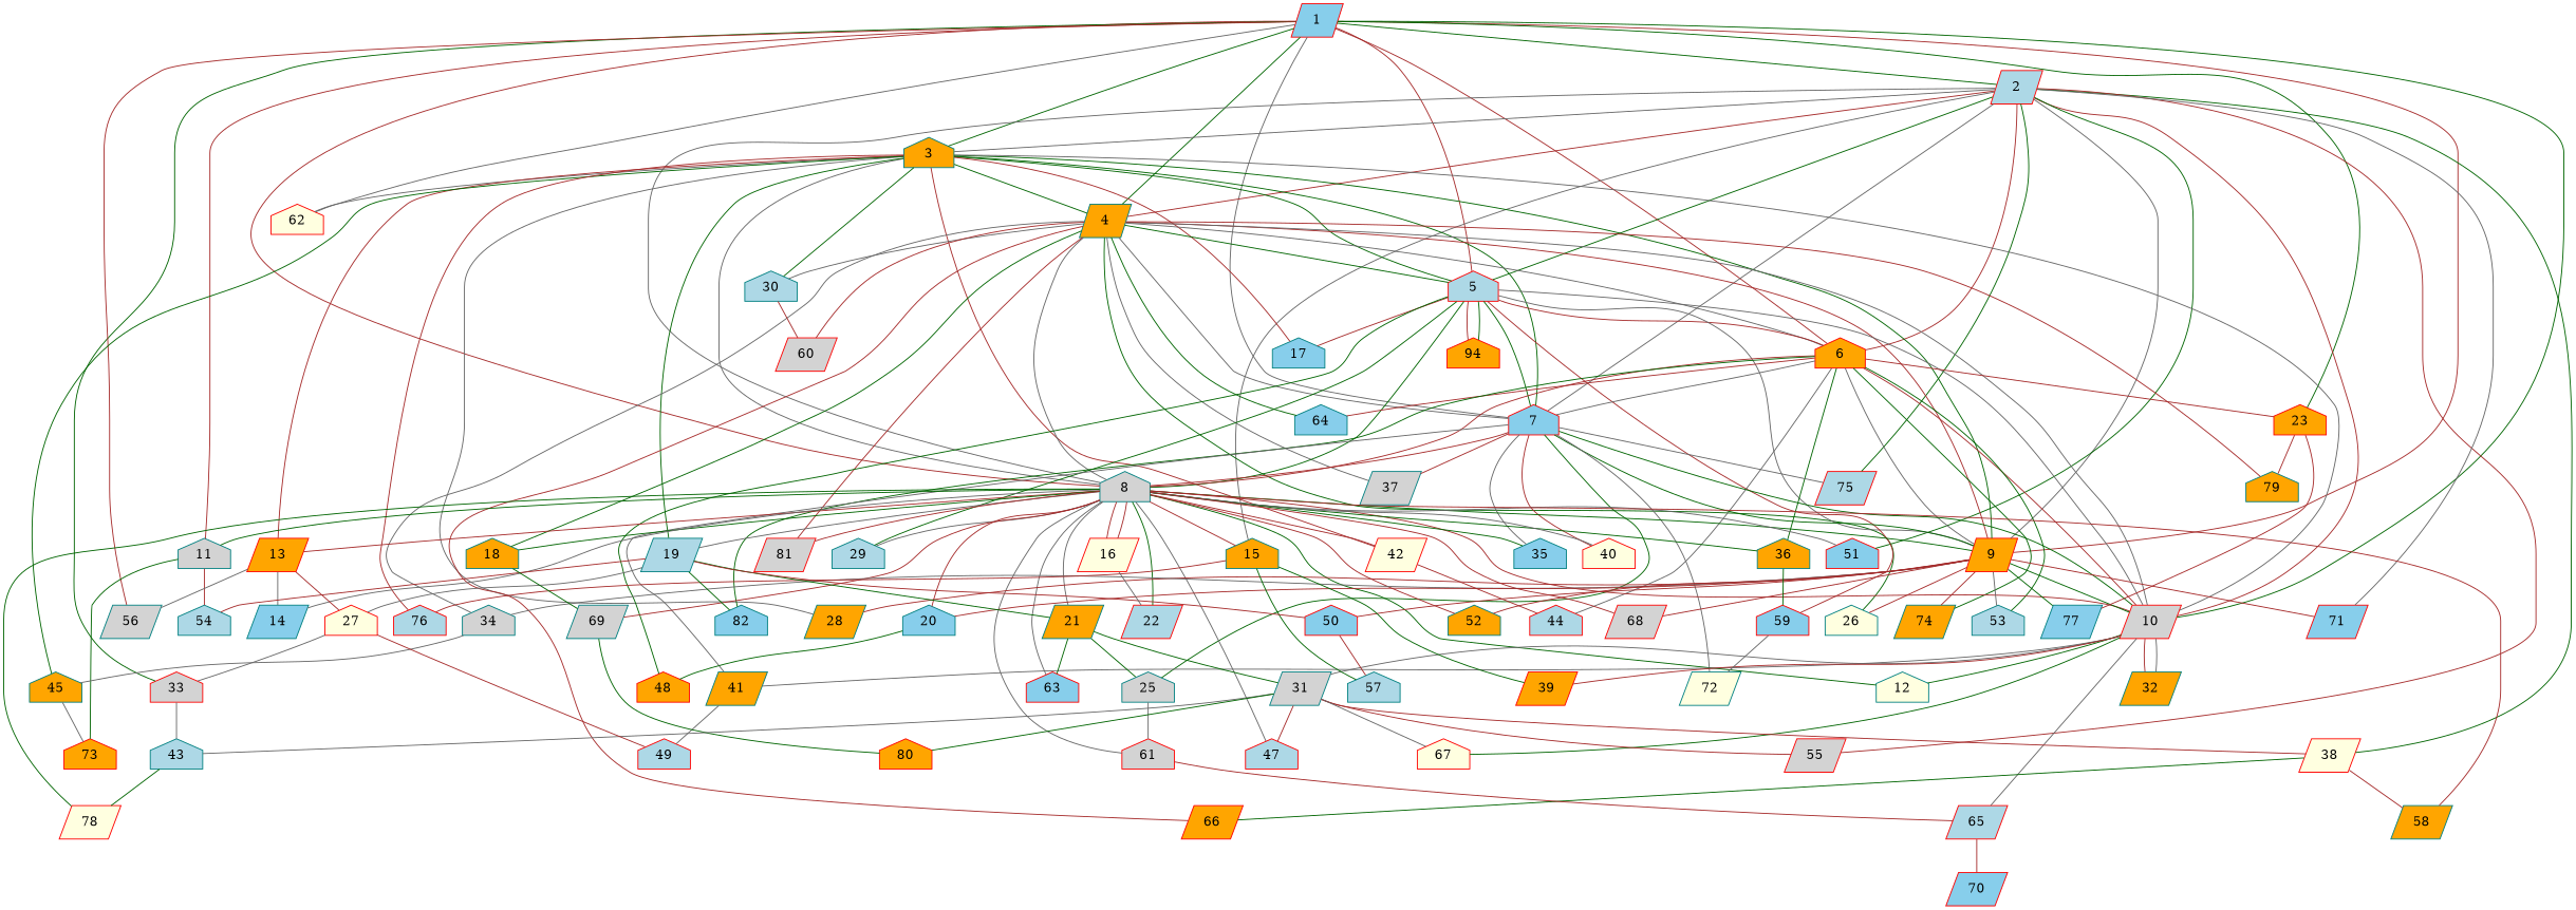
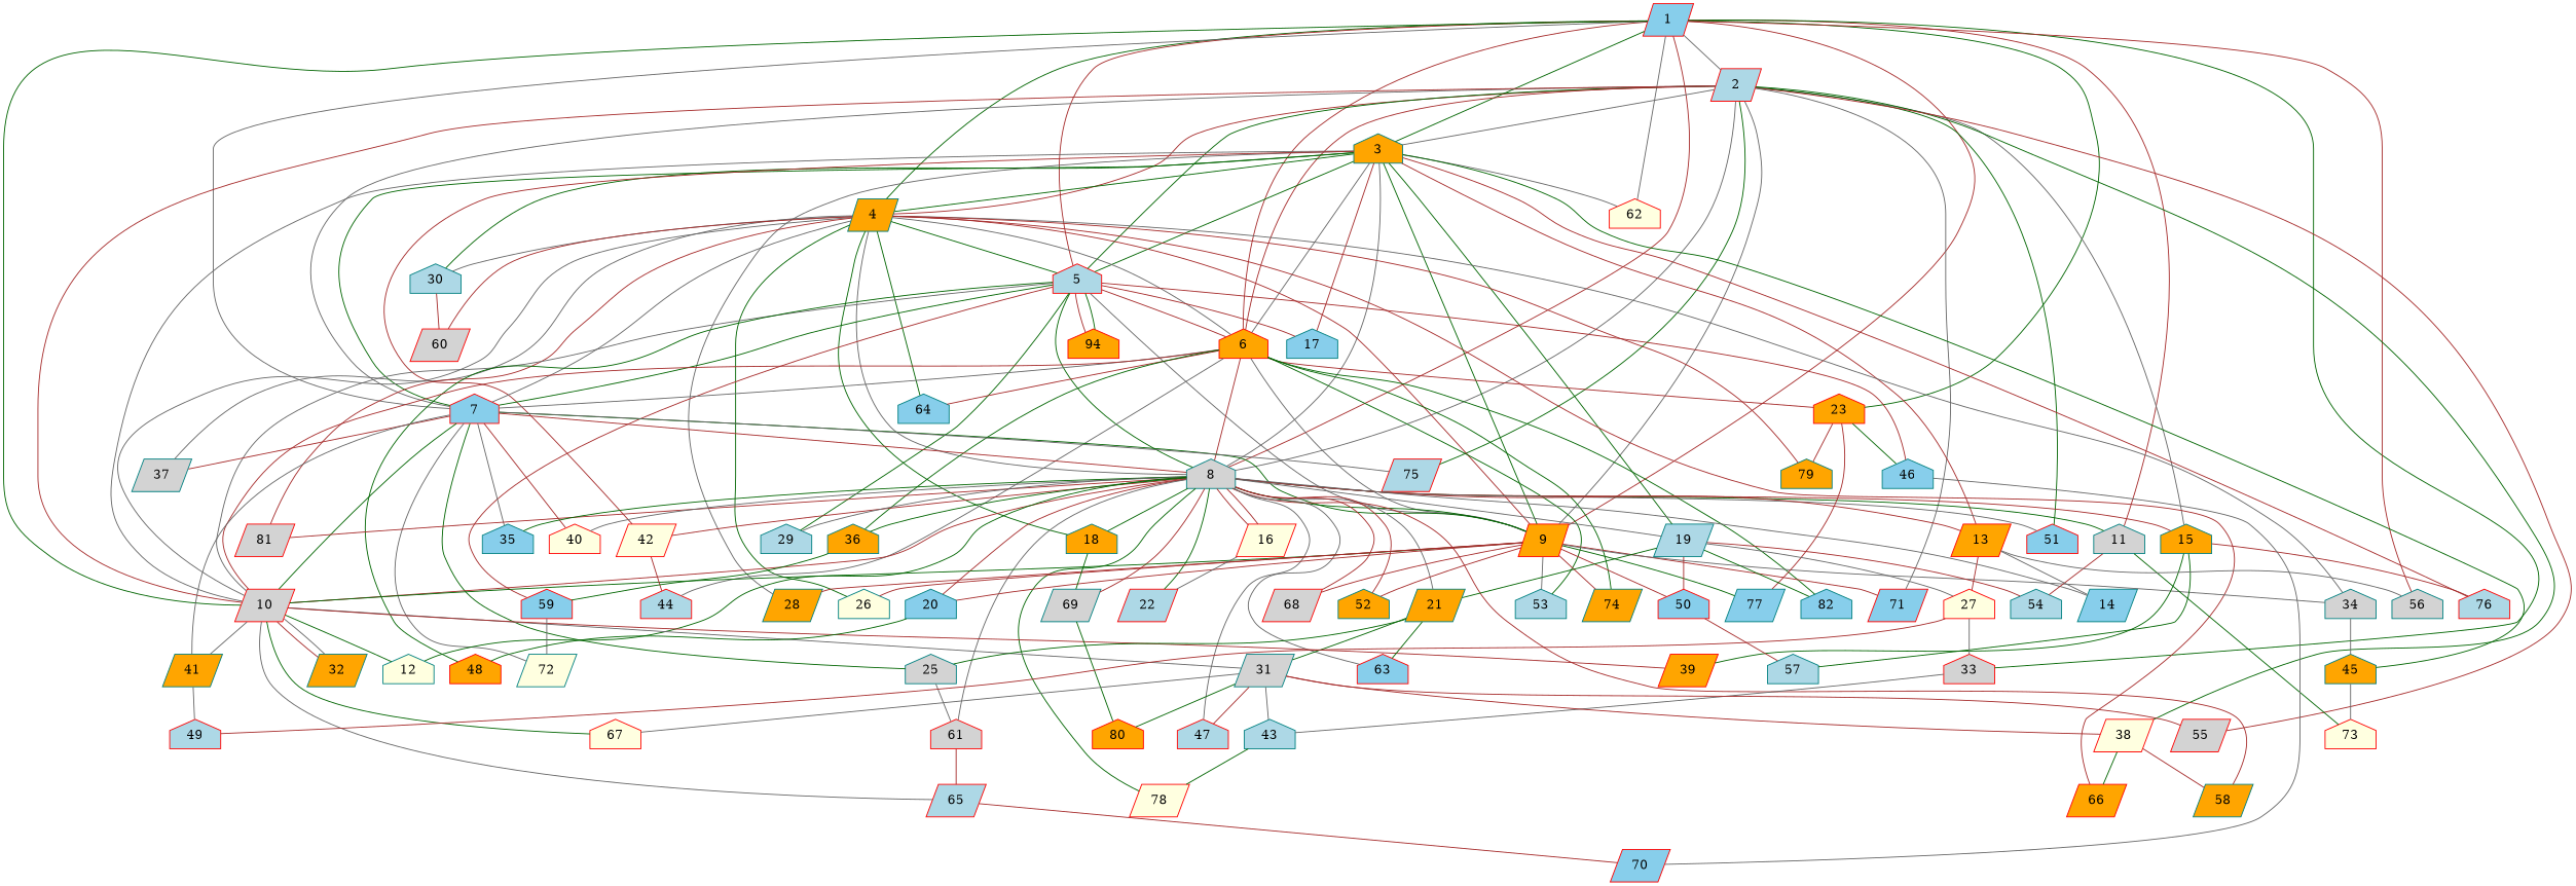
  graph {
    node [color=red fillcolor=orange shape=house style=filled]
    edge [color=brown]
    1 [fillcolor=skyblue shape=parallelogram]
    2 [fillcolor=lightblue shape=parallelogram]
    3 [color=teal]
    4 [color=teal shape=parallelogram]
    5 [fillcolor=lightblue]
    6
    7 [fillcolor=skyblue]
    8 [color=teal fillcolor=lightgrey]
    9 [shape=parallelogram]
    10 [fillcolor=lightgrey shape=parallelogram]
    11 [color=teal fillcolor=lightgrey]
    23
    33 [fillcolor=lightgrey]
-   56 [color=teal fillcolor=lightgrey shape=parallelogram]
+   56 [color=teal fillcolor=lightgrey]
    62 [fillcolor=lightyellow]
    15 [color=teal]
    38 [fillcolor=lightyellow shape=parallelogram]
    51 [fillcolor=skyblue]
    55 [fillcolor=lightgrey shape=parallelogram]
    71 [fillcolor=skyblue shape=parallelogram]
    75 [fillcolor=lightblue shape=parallelogram]
    13 [shape=parallelogram]
    17 [color=teal fillcolor=skyblue]
    19 [color=teal fillcolor=lightblue shape=parallelogram]
    28 [color=teal shape=parallelogram]
    30 [color=teal fillcolor=lightblue]
    42 [fillcolor=lightyellow shape=parallelogram]
    45 [color=teal]
    76 [fillcolor=lightblue]
    18 [color=teal]
    26 [color=teal fillcolor=lightyellow]
    34 [color=teal fillcolor=lightgrey]
    37 [color=teal fillcolor=lightgrey shape=parallelogram]
    60 [fillcolor=lightgrey shape=parallelogram]
    64 [color=teal fillcolor=skyblue]
    66 [shape=parallelogram]
    79 [color=teal]
    81 [fillcolor=lightgrey shape=parallelogram]
    n39 [label=94]
    29 [color=teal fillcolor=lightblue]
+   46 [color=teal fillcolor=skyblue]
    48
    59 [fillcolor=skyblue]
    36 [color=teal]
    44 [fillcolor=lightblue]
    53 [color=teal fillcolor=lightblue]
    74 [color=teal shape=parallelogram]
    82 [color=teal fillcolor=skyblue]
    25 [color=teal fillcolor=lightgrey]
    35 [color=teal fillcolor=skyblue]
    40 [fillcolor=lightyellow]
    41 [color=teal shape=parallelogram]
    72 [color=teal fillcolor=lightyellow shape=parallelogram]
    12 [color=teal fillcolor=lightyellow]
    14 [color=teal fillcolor=skyblue shape=parallelogram]
    16 [fillcolor=lightyellow shape=parallelogram]
    20 [color=teal fillcolor=skyblue]
    21 [color=teal shape=parallelogram]
    22 [fillcolor=lightblue shape=parallelogram]
    47 [fillcolor=lightblue]
    52 [color=teal]
    58 [color=teal shape=parallelogram]
    61 [fillcolor=lightgrey]
    63 [fillcolor=skyblue]
    68 [fillcolor=lightgrey shape=parallelogram]
    69 [color=teal fillcolor=lightgrey shape=parallelogram]
    78 [fillcolor=lightyellow shape=parallelogram]
    50 [fillcolor=skyblue]
    77 [color=teal fillcolor=skyblue shape=parallelogram]
    31 [color=teal fillcolor=lightgrey shape=parallelogram]
    32 [color=teal shape=parallelogram]
    39 [shape=parallelogram]
    65 [fillcolor=lightblue shape=parallelogram]
    67 [fillcolor=lightyellow]
    54 [color=teal fillcolor=lightblue]
-   73
+   73 [fillcolor=lightyellow]
    43 [color=teal fillcolor=lightblue]
    57 [color=teal fillcolor=lightblue]
    27 [fillcolor=lightyellow]
    70 [fillcolor=skyblue shape=parallelogram]
    49 [fillcolor=lightblue]
    80
-   1 -- 2 [color=darkgreen]
+   1 -- 2 [color=gray40]
    1 -- 3 [color=darkgreen]
    1 -- 4 [color=darkgreen]
    1 -- 5
    1 -- 6
    1 -- 7 [color=gray40]
    1 -- 8
    1 -- 9
    1 -- 10 [color=darkgreen]
    1 -- 11
    1 -- 23 [color=darkgreen]
    1 -- 33 [color=darkgreen]
    1 -- 56
    1 -- 62 [color=gray40]
    2 -- 3 [color=gray40]
    2 -- 4
    2 -- 5 [color=darkgreen]
    2 -- 6
    2 -- 7 [color=gray40]
    2 -- 8 [color=gray40]
    2 -- 9 [color=gray40]
    2 -- 10
    2 -- 15 [color=gray40]
    2 -- 38 [color=darkgreen]
    2 -- 51 [color=darkgreen]
    2 -- 55
    2 -- 71 [color=gray40]
    2 -- 75 [color=darkgreen]
    3 -- 4 [color=darkgreen]
    3 -- 5 [color=darkgreen]
+   3 -- 6 [color=gray40]
    3 -- 7 [color=darkgreen]
    3 -- 8 [color=gray40]
    3 -- 9 [color=darkgreen]
    3 -- 10 [color=gray40]
    3 -- 62 [color=gray40]
    3 -- 13
    3 -- 17
    3 -- 19 [color=darkgreen]
    3 -- 28 [color=gray40]
    3 -- 30 [color=darkgreen]
    3 -- 42
    3 -- 45 [color=darkgreen]
    3 -- 76
    4 -- 5 [color=darkgreen]
    4 -- 6 [color=gray40]
    4 -- 7 [color=gray40]
    4 -- 8 [color=gray40]
    4 -- 9
    4 -- 10 [color=gray40]
    4 -- 30 [color=gray40]
    4 -- 18 [color=darkgreen]
    4 -- 26 [color=darkgreen]
    4 -- 34 [color=gray40]
    4 -- 37 [color=gray40]
    4 -- 60
    4 -- 64 [color=darkgreen]
    4 -- 66
    4 -- 79
    4 -- 81
    5 -- 6
    5 -- 7 [color=darkgreen]
    5 -- 8 [color=darkgreen]
    5 -- 9 [color=gray40]
    5 -- 10 [color=gray40]
    5 -- 17
    5 -- n39
    5 -- n39 [color=darkgreen]
    5 -- 29 [color=darkgreen]
+   5 -- 46
    5 -- 48 [color=darkgreen]
    5 -- 59
    6 -- 7 [color=gray40]
    6 -- 8
    6 -- 9 [color=gray40]
    6 -- 10
    6 -- 23
    6 -- 64
    6 -- 36 [color=darkgreen]
    6 -- 44 [color=gray40]
    6 -- 53 [color=darkgreen]
    6 -- 74 [color=darkgreen]
    6 -- 82 [color=darkgreen]
    7 -- 8
    7 -- 9 [color=darkgreen]
    7 -- 10 [color=darkgreen]
    7 -- 75 [color=gray40]
    7 -- 37
    7 -- 25 [color=darkgreen]
    7 -- 35 [color=gray40]
    7 -- 40
    7 -- 41 [color=gray40]
    7 -- 72 [color=gray40]
    8 -- 9 [color=darkgreen]
    8 -- 10
    8 -- 11 [color=darkgreen]
    8 -- 15
    8 -- 51 [color=gray40]
    8 -- 13
    8 -- 19 [color=gray40]
    8 -- 42
    8 -- 18 [color=darkgreen]
    8 -- 81
    8 -- 29 [color=gray40]
    8 -- 36 [color=darkgreen]
    8 -- 35 [color=darkgreen]
    8 -- 40 [color=gray40]
    8 -- 12 [color=darkgreen]
    8 -- 14 [color=gray40]
    8 -- 16
    8 -- 16
    8 -- 20
    8 -- 21 [color=gray40]
    8 -- 22 [color=darkgreen]
    8 -- 47 [color=gray40]
    8 -- 52
    8 -- 58
    8 -- 61 [color=gray40]
    8 -- 63 [color=gray40]
    8 -- 68
    8 -- 69
    8 -- 78 [color=darkgreen]
    9 -- 10 [color=darkgreen]
    9 -- 71
    9 -- 28
    9 -- 26
    9 -- 34 [color=gray40]
    9 -- 53 [color=gray40]
    9 -- 74
    9 -- 20
    9 -- 52
    9 -- 68
    9 -- 50
    9 -- 77 [color=darkgreen]
    10 -- 41 [color=gray40]
    10 -- 12 [color=darkgreen]
    10 -- 31 [color=gray40]
    10 -- 32
    10 -- 32 [color=gray40]
    10 -- 39
    10 -- 65 [color=gray40]
    10 -- 67 [color=darkgreen]
    11 -- 54
    11 -- 73 [color=darkgreen]
    23 -- 79
+   23 -- 46 [color=darkgreen]
    23 -- 77
    33 -- 43 [color=gray40]
    15 -- 76
    15 -- 39 [color=darkgreen]
    15 -- 57 [color=darkgreen]
    38 -- 66 [color=darkgreen]
    38 -- 58
    13 -- 56 [color=gray40]
    13 -- 14 [color=gray40]
    13 -- 27
    19 -- 82 [color=darkgreen]
    19 -- 21 [color=darkgreen]
    19 -- 50
    19 -- 54
    19 -- 27 [color=gray40]
    30 -- 60
    42 -- 44
    45 -- 73 [color=gray40]
    18 -- 69 [color=darkgreen]
    34 -- 45 [color=gray40]
+   46 -- 70 [color=gray40]
    59 -- 72 [color=gray40]
    36 -- 59 [color=darkgreen]
    25 -- 61 [color=gray40]
    41 -- 49 [color=gray40]
    16 -- 22 [color=gray40]
    20 -- 48 [color=darkgreen]
    21 -- 25 [color=darkgreen]
    21 -- 63 [color=darkgreen]
    21 -- 31 [color=darkgreen]
    61 -- 65
    69 -- 80 [color=darkgreen]
    50 -- 57
    31 -- 38
    31 -- 55
    31 -- 47
    31 -- 67 [color=gray40]
    31 -- 43 [color=gray40]
    31 -- 80 [color=darkgreen]
    65 -- 70
    43 -- 78 [color=darkgreen]
    27 -- 33 [color=gray40]
    27 -- 49
  }
